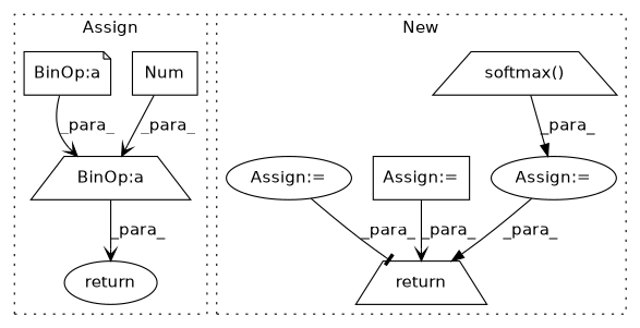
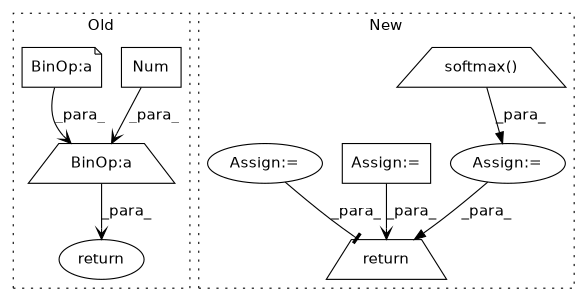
  digraph {
    fontname="DejaVu Sans"
    node [a=68 l=3 shape=ellipse fontname="DejaVu Sans"]
    edge [arrowhead=vee fontname="DejaVu Sans"]
    n1 [a=93 l=7 label=return s=4965]
    n2 [a=82 label="BinOp:a" s=4975 shape=trapezium]
    n3 [a=76 label=Num s=4972 shape=box]
    n4 [a=82 label="BinOp:a" s=4991 shape=note]
    n5 [a=75 l="10,7" label="softmax()" s="4848,4859" shape=trapezium]
    n6 [label="Assign:=" s=4845]
    n7 [a=93 l=7 label=return s=5325 shape=trapezium]
    n8 [label="Assign:=" s=5174 shape=box]
    n9 [label="Assign:=" s=4969]
    subgraph cluster_1 {
-     label=Assign
+     label=Old
      style=dotted
      n1
      n2
      n3
      n4
    }
    subgraph cluster_2 {
      label=New
      style=dotted
      n5
      n6
      n7
      n8
      n9
    }
    n2 -> n1 [label=_para_]
    n3 -> n2 [label=_para_]
    n4 -> n2 [label=_para_]
    n5 -> n6 [label=_para_ arrowhead=normal]
    n6 -> n7 [label=_para_ arrowhead=normal]
    n8 -> n7 [label=_para_]
    n9 -> n7 [label=_para_ arrowhead=tee]
  }
